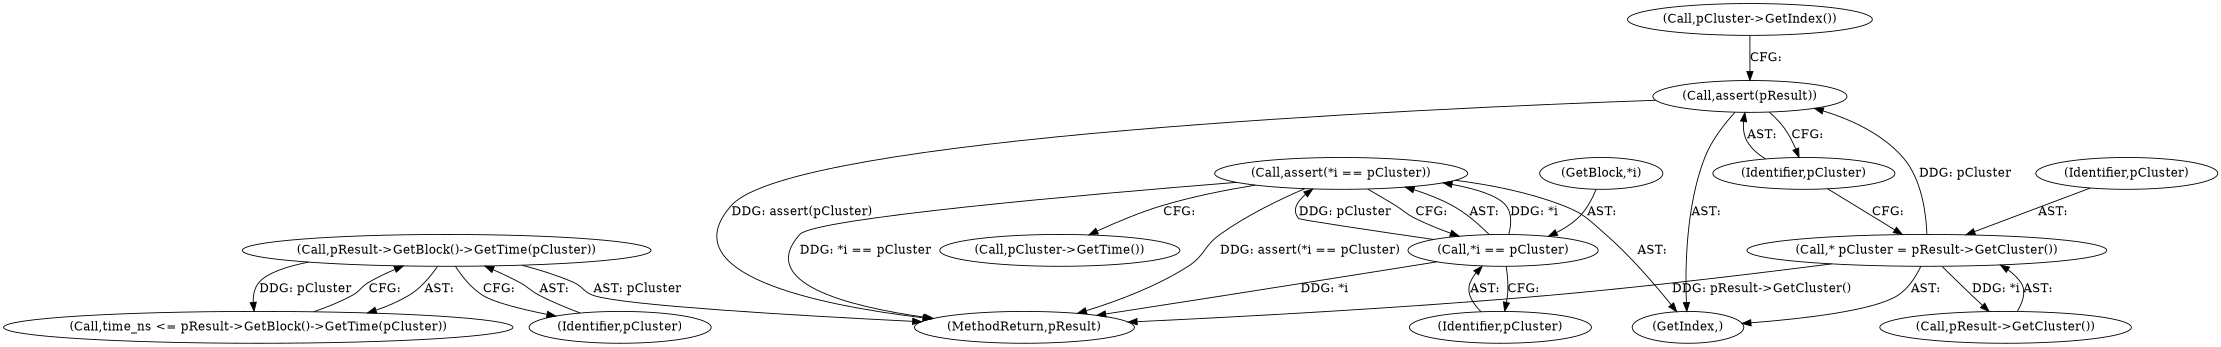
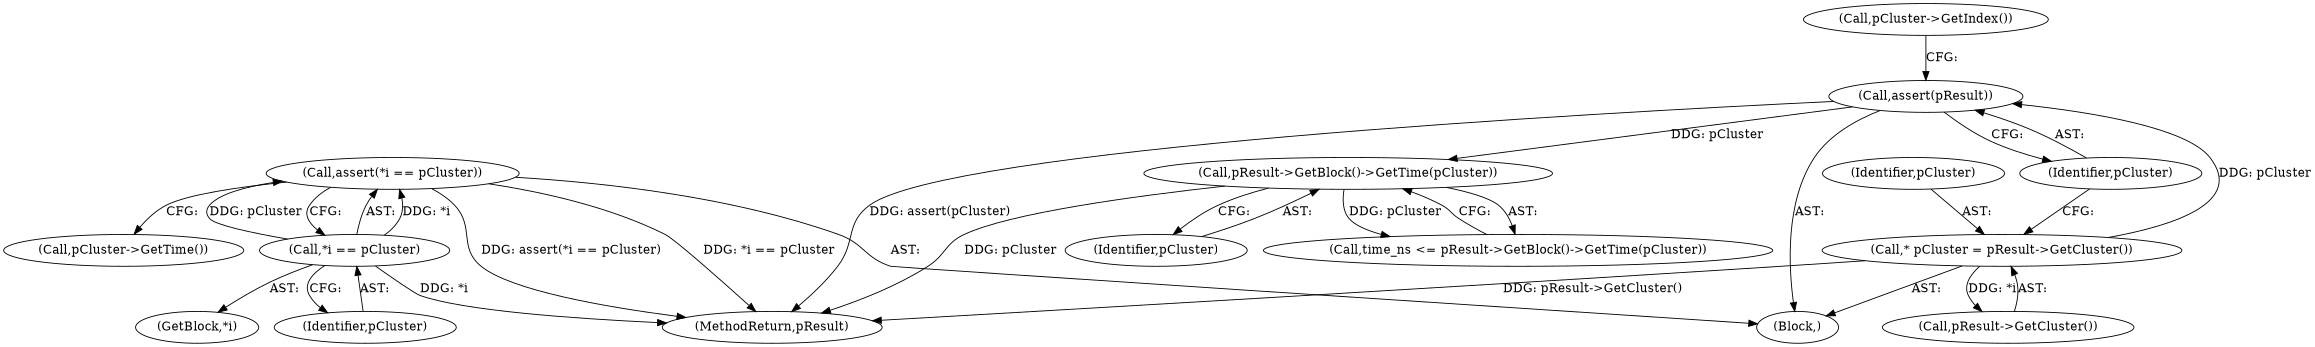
  digraph {
    n1 [label="(Call,assert(*i == pCluster))"]
    n2 [label="(Call,*i == pCluster)"]
-   n3 [label="(GetIndex,)"]
+   n3 [label="(Block,)"]
    n4 [label="(MethodReturn,pResult)"]
    n5 [label="(Call,pCluster->GetTime())"]
    n6 [label="(Identifier,pCluster)"]
    n7 [label="(Call,pResult->GetBlock()->GetTime(pCluster))"]
    n8 [label="(Identifier,pCluster)"]
    n9 [label="(Call,time_ns <= pResult->GetBlock()->GetTime(pCluster))"]
    n10 [label="(Call,assert(pResult))"]
    n11 [label="(Identifier,pCluster)"]
    n12 [label="(Call,* pCluster = pResult->GetCluster())"]
    n13 [label="(Call,pResult->GetCluster())"]
    n14 [label="(Identifier,pCluster)"]
    n15 [label="(Call,pCluster->GetIndex())"]
    n16 [label="(GetBlock,*i)"]
    n1 -> n2 [label="CFG: "]
    n1 -> n3 [label="AST: "]
    n1 -> n4 [label="DDG: *i == pCluster"]
    n1 -> n4 [label="DDG: assert(*i == pCluster)"]
    n1 -> n5 [label="CFG: "]
    n2 -> n1 [label="AST: "]
    n2 -> n1 [label="DDG: *i"]
    n2 -> n1 [label="DDG: pCluster"]
    n2 -> n4 [label="DDG: *i"]
    n2 -> n6 [label="CFG: "]
    n6 -> n2 [label="AST: "]
-   n7 -> n4 [label="AST: pCluster"]
+   n7 -> n4 [label="DDG: pCluster"]
    n7 -> n8 [label="CFG: "]
    n7 -> n9 [label="AST: "]
    n7 -> n9 [label="DDG: pCluster"]
    n8 -> n7 [label="AST: "]
    n9 -> n7 [label="CFG: "]
    n10 -> n3 [label="AST: "]
    n10 -> n4 [label="DDG: assert(pCluster)"]
+   n10 -> n7 [label="DDG: pCluster"]
    n10 -> n11 [label="CFG: "]
    n11 -> n10 [label="AST: "]
    n11 -> n12 [label="CFG: "]
    n12 -> n3 [label="AST: "]
    n12 -> n4 [label="DDG: pResult->GetCluster()"]
    n12 -> n10 [label="DDG: pCluster"]
    n12 -> n13 [label="DDG: *i"]
    n13 -> n12 [label="AST: "]
    n14 -> n12 [label="AST: "]
    n15 -> n10 [label="CFG: "]
-   n16 -> n2 [label="AST: "]
+   n2 -> n16 [label="AST: "]
  }
